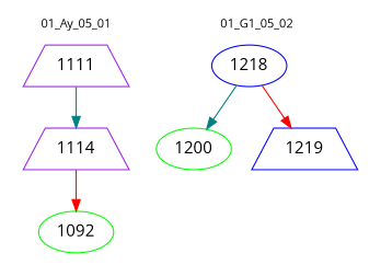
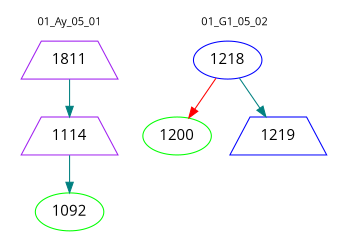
  digraph {
    fontname="Open Sans"
    node [color=purple fontname="Open Sans" shape=trapezium]
    edge [color=red fontname="Open Sans"]
    n1 [label=1114]
    n2 [color=green label=1092 shape=ellipse]
-   n3 [label=1111]
+   n3 [label=1811]
    n4 [color=blue label=1218 shape=ellipse]
    n5 [color=green label=1200 shape=ellipse]
    n6 [color=blue label=1219]
    subgraph cluster_1 {
      color=white
      fontsize=10
      label="01_Ay_05_01"
      n1
      n2
      n3
    }
    subgraph cluster_2 {
      color=white
      fontsize=10
      label="01_G1_05_02"
      n4
      n5
      n6
    }
-   n1 -> n2
+   n1 -> n2 [color=teal]
    n3 -> n1 [color=teal]
-   n4 -> n5 [color=teal]
-   n4 -> n6
+   n4 -> n5
+   n4 -> n6 [color=teal]
  }
